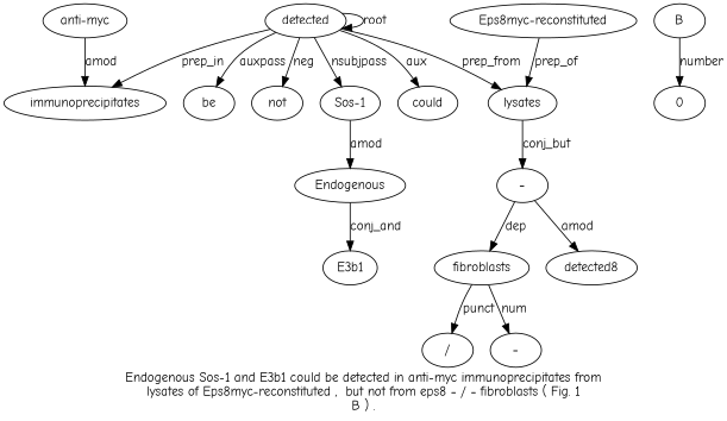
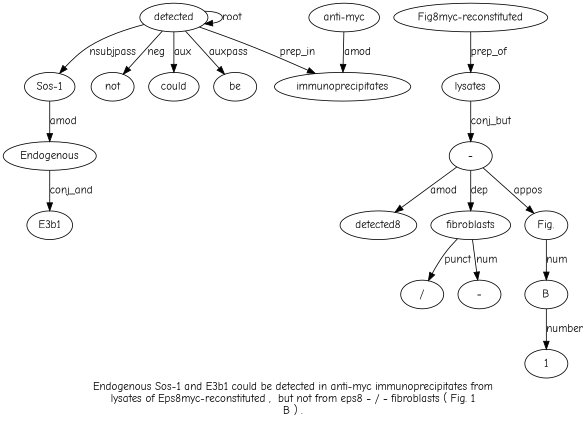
  digraph {
    fontname="Comic Neue"
    label="Endogenous Sos-1 and E3b1 could be detected in anti-myc immunoprecipitates from\nlysates of Eps8myc-reconstituted ,  but not from eps8 − / − fibroblasts ( Fig. 1\nB ) ."
    node [fillcolor=white fontname="Comic Neue" style=filled]
    edge [fontname="Comic Neue"]
    n1 [label="Sos-1"]
    n2 [label=Endogenous]
    n3 [label=E3b1]
    n4 [label=detected]
    n5 [label=could]
    n6 [label=be]
    n7 [label=immunoprecipitates]
    n8 [label=lysates]
    n9 [label=not]
    n10 [label="−"]
    n11 [label="anti-myc"]
-   n12 [label="Eps8myc-reconstituted"]
+   n12 [label="Fig8myc-reconstituted"]
    n13 [label=detected8]
    n14 [label=fibroblasts]
+   n15 [label="Fig."]
    n16 [label="/"]
    n17 [label="−"]
    n18 [label=B]
-   n19 [label=0]
+   n19 [label=1]
    n1 -> n2 [label=amod]
    n2 -> n3 [label=conj_and]
    n4 -> n1 [label=nsubjpass]
    n4 -> n4 [label=root]
    n4 -> n5 [label=aux]
    n4 -> n6 [label=auxpass]
    n4 -> n7 [label=prep_in]
-   n4 -> n8 [label=prep_from]
    n4 -> n9 [label=neg]
    n8 -> n10 [label=conj_but]
    n10 -> n13 [label=amod]
    n10 -> n14 [label=dep]
+   n10 -> n15 [label=appos]
    n11 -> n7 [label=amod]
    n12 -> n8 [label=prep_of]
    n14 -> n16 [label=punct]
    n14 -> n17 [label=num]
+   n15 -> n18 [label=num]
    n18 -> n19 [label=number]
  }
